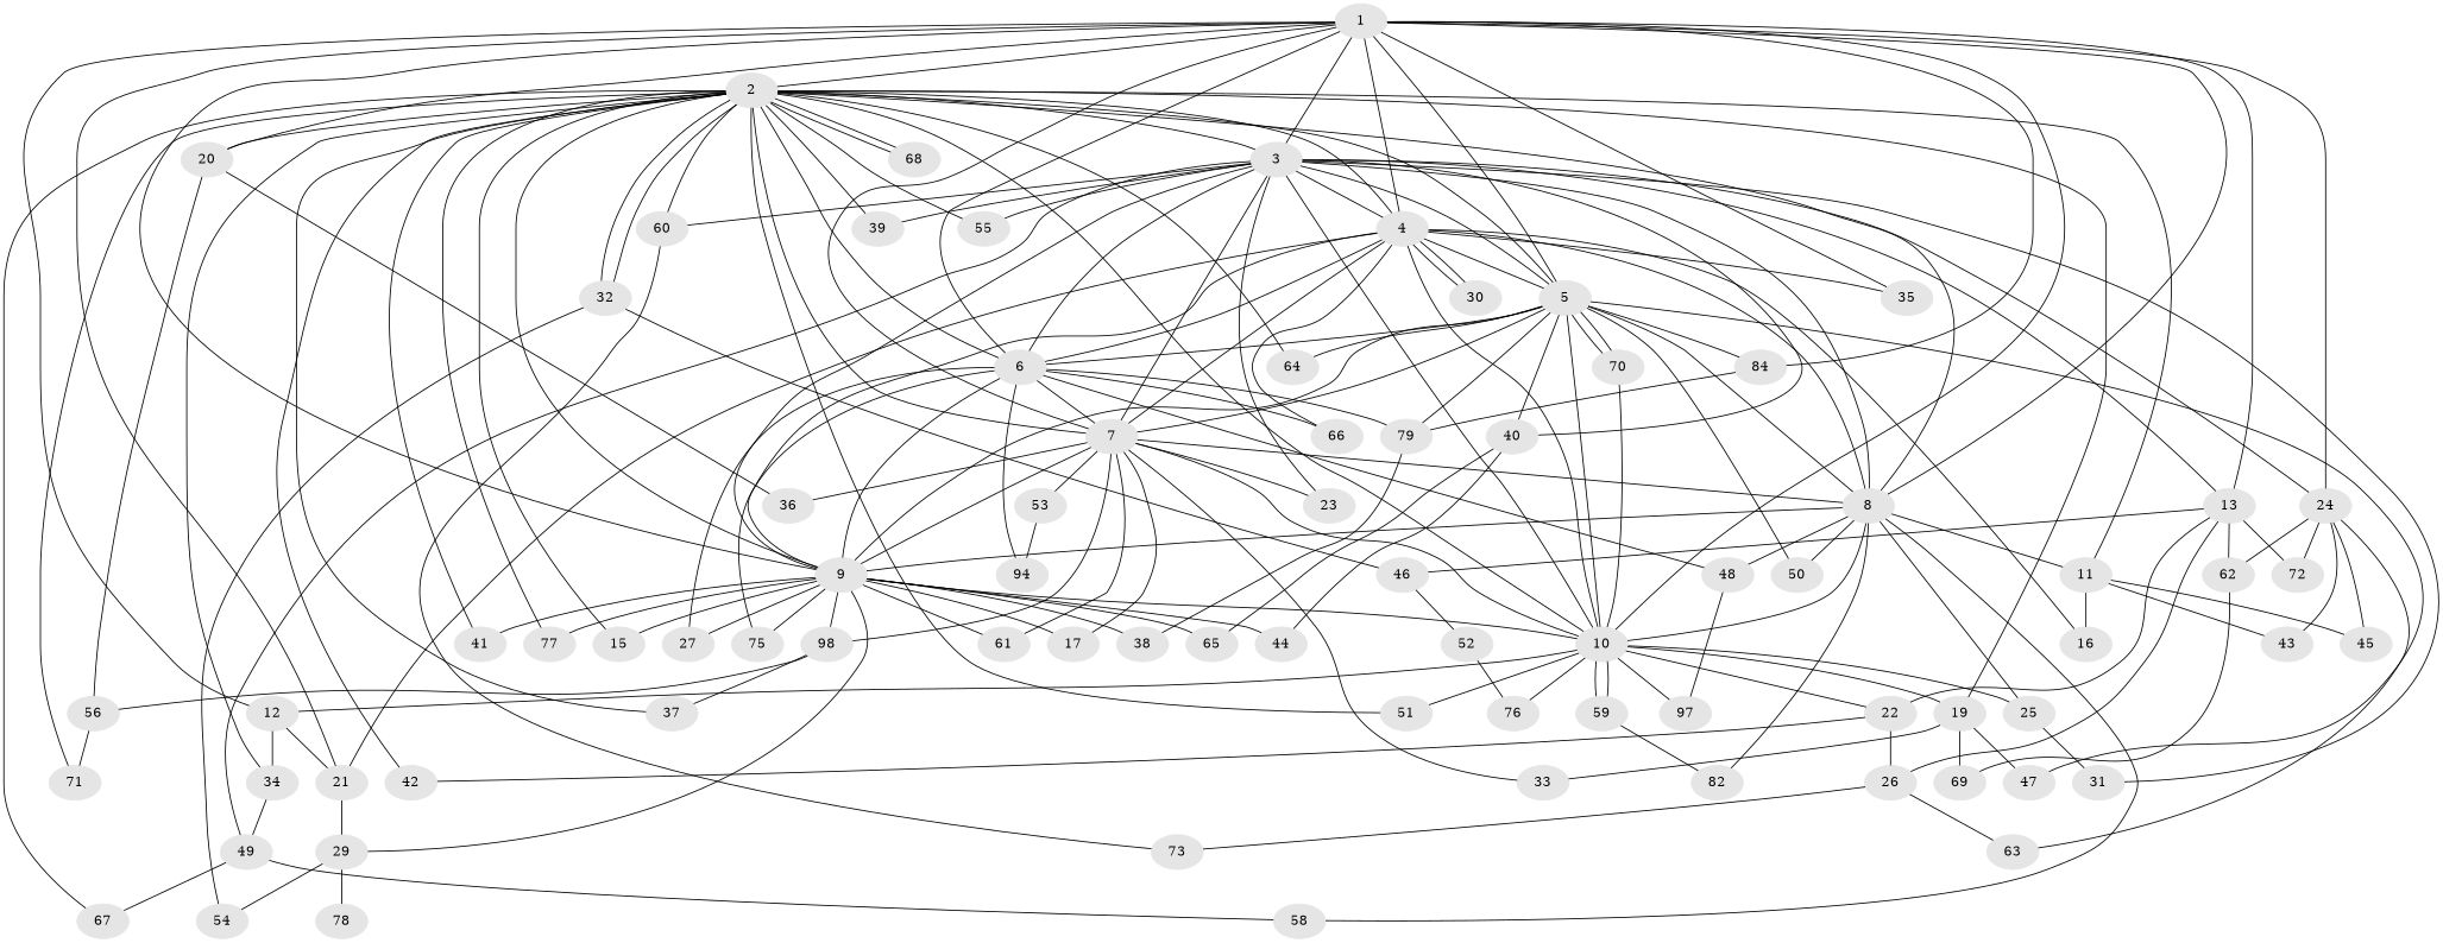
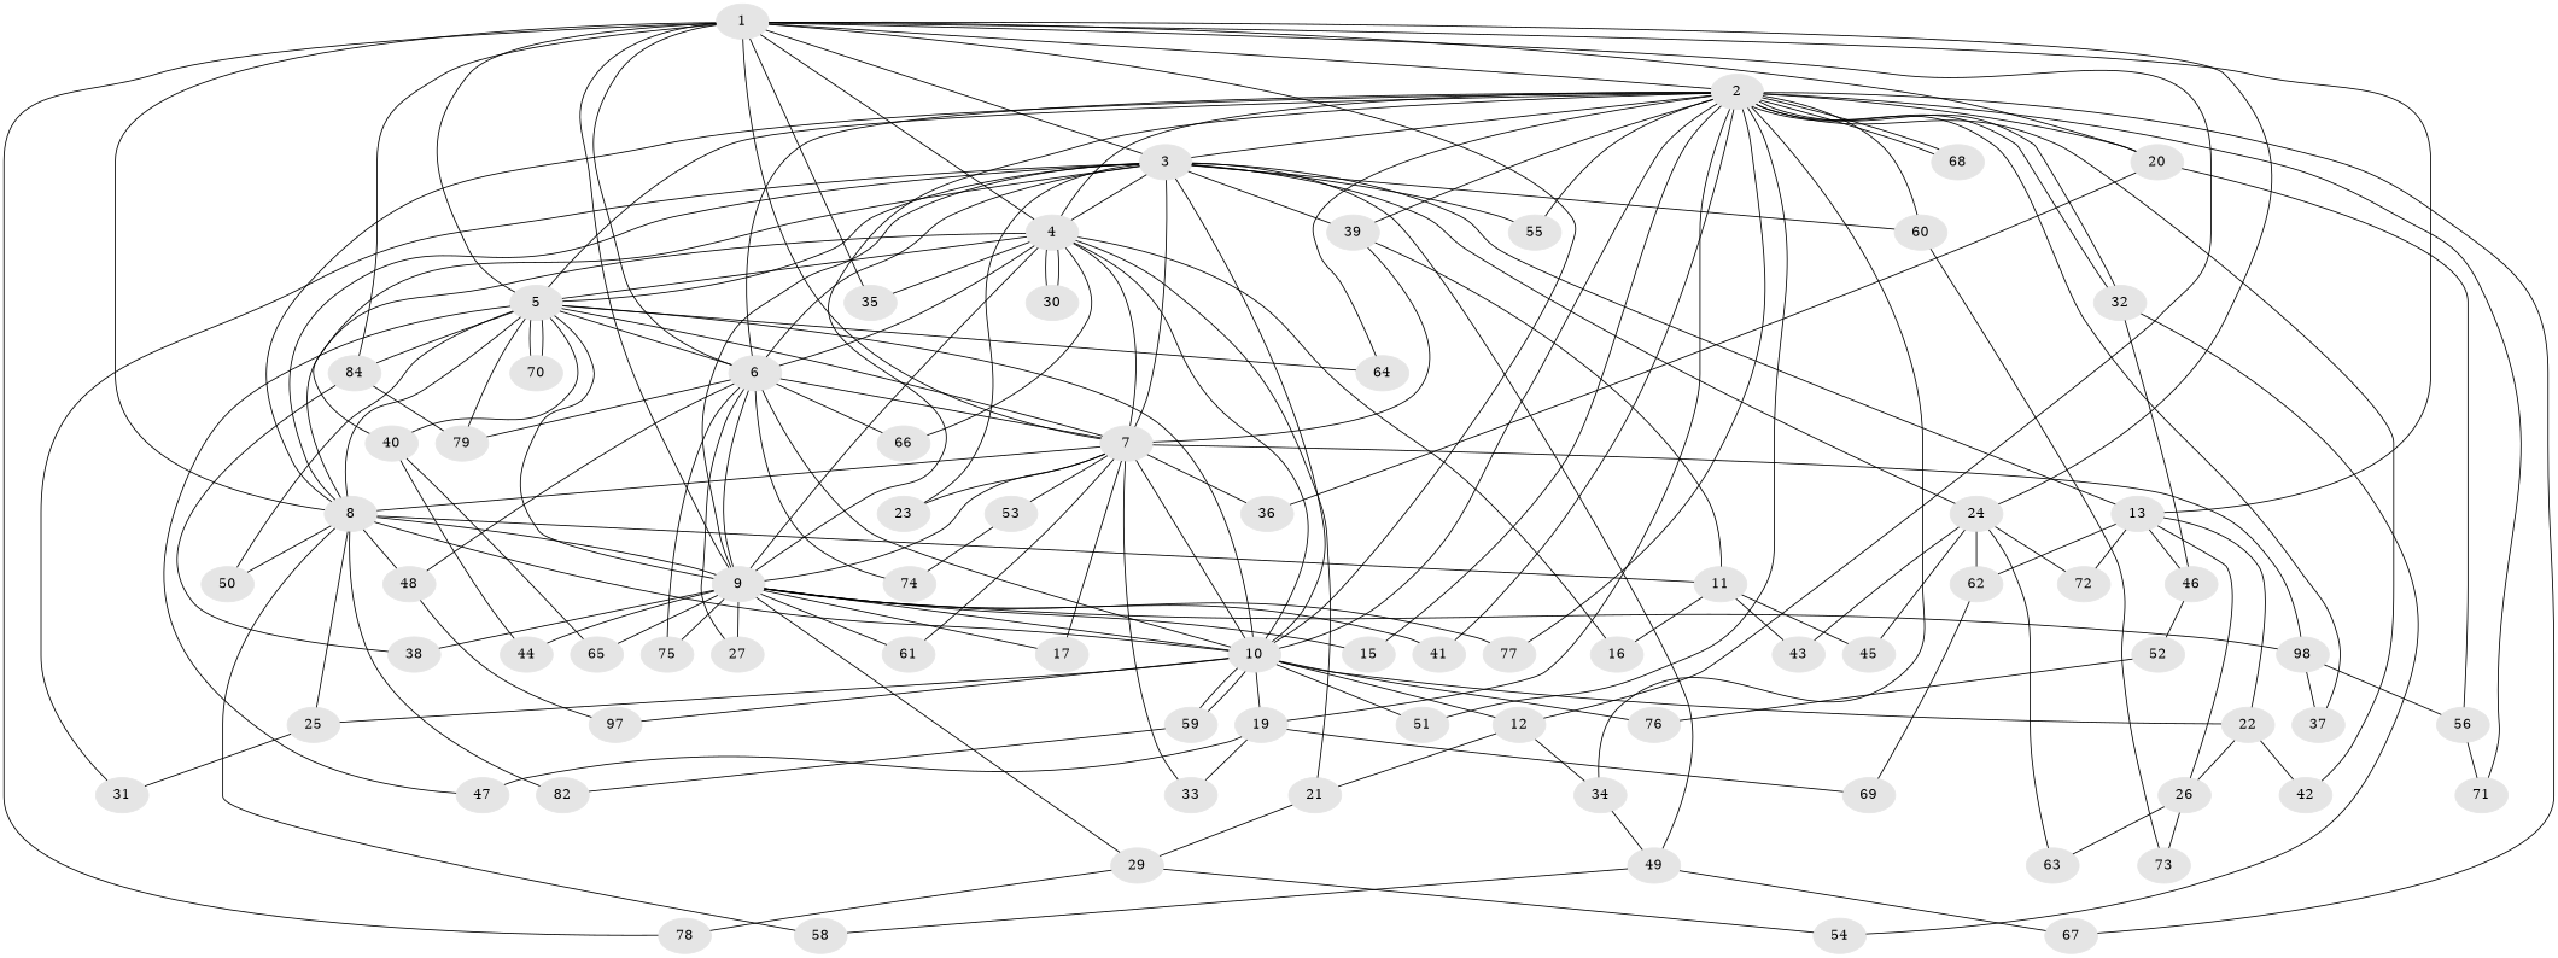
  graph {
    node [color=gray90 style=filled]
    1
    2
    3
    4
    5
    6
    7
    8
    9
    10
    12
    13
    n13 [label=84]
    20
    24
    35
    78
    11
    15
    19
    32
    34
    37
    39
    41
    42
    51
    55
    60
    64
    67
    68
    71
    77
    23
    31
    40
    49
    16
    21
    30
    66
    47
    50
    70
    79
    27
    48
-   74 [label=94]
+   74
    75
    17
    n52 [label=98]
    33
    36
    53
    61
    25
    58
    n59 [label=82]
    29
    38
    44
    65
    22
    n65 [label=97]
    59
    76
    26
    46
    62
    72
    56
    43
    45
    63
    69
    54
    73
    52
    1 -- 2
    1 -- 3
    1 -- 4
    1 -- 5
    1 -- 6
    1 -- 7
    1 -- 8
    1 -- 9
    1 -- 10
    1 -- 12
    1 -- 13
    1 -- n13
    1 -- 20
    1 -- 24
    1 -- 35
-   1 -- 21
+   1 -- 78
    2 -- 3
    2 -- 4
    2 -- 5
    2 -- 6
-   2 -- 7
+   39 -- 7
    2 -- 8
    2 -- 9
    2 -- 10
    2 -- 20
-   2 -- 11
+   39 -- 11
    2 -- 15
    2 -- 19
    2 -- 32
    2 -- 32
    2 -- 34
    2 -- 37
    2 -- 39
    2 -- 41
    2 -- 42
    2 -- 51
    2 -- 55
    2 -- 60
    2 -- 64
    2 -- 67
    2 -- 68
    2 -- 68
    2 -- 71
    2 -- 77
    3 -- 4
    3 -- 5
    3 -- 6
    3 -- 7
    3 -- 8
    3 -- 9
    3 -- 10
    3 -- 13
    3 -- 24
    3 -- 39
    3 -- 55
    3 -- 60
    3 -- 23
    3 -- 31
    3 -- 40
    3 -- 49
    4 -- 5
    4 -- 6
    4 -- 7
    4 -- 8
    4 -- 9
    4 -- 10
    4 -- 35
    4 -- 16
    4 -- 21
    4 -- 30
    4 -- 30
    4 -- 66
    5 -- 6
    5 -- 7
    5 -- 8
    5 -- 9
    5 -- 10
    5 -- n13
    5 -- 64
    5 -- 40
    5 -- 47
    5 -- 50
    5 -- 70
    5 -- 70
    5 -- 79
    6 -- 7
    6 -- 9
-   70 -- 10
+   6 -- 10
    6 -- 66
    6 -- 79
    6 -- 27
    6 -- 48
    6 -- 74
    6 -- 75
    7 -- 8
    7 -- 9
    7 -- 10
    7 -- 23
    7 -- 17
    7 -- n52
    7 -- 33
    7 -- 36
    7 -- 53
    7 -- 61
    8 -- 9
    8 -- 10
    8 -- 11
    8 -- 50
    8 -- 48
    8 -- 25
    8 -- 58
    8 -- n59
    9 -- 10
    9 -- 15
    9 -- 41
    9 -- 77
    9 -- 27
    9 -- 75
    9 -- 17
    9 -- n52
    9 -- 61
    9 -- 29
    9 -- 38
    9 -- 44
    9 -- 65
    10 -- 12
    10 -- 19
    10 -- 51
    10 -- 25
    10 -- 22
    10 -- n65
    10 -- 59
    10 -- 59
    10 -- 76
    12 -- 34
    12 -- 21
    13 -- 22
    13 -- 26
    13 -- 46
    13 -- 62
    13 -- 72
    n13 -- 79
-   79 -- 38
+   n13 -- 38
    20 -- 36
    20 -- 56
    24 -- 62
    24 -- 72
    24 -- 43
    24 -- 45
    24 -- 63
    11 -- 16
    11 -- 43
    11 -- 45
    19 -- 47
    19 -- 33
    19 -- 69
    32 -- 46
    32 -- 54
    34 -- 49
    60 -- 73
    40 -- 44
    40 -- 65
    49 -- 67
    49 -- 58
    21 -- 29
    48 -- n65
    n52 -- 37
    n52 -- 56
    53 -- 74
    25 -- 31
    29 -- 78
    29 -- 54
    22 -- 42
    22 -- 26
    59 -- n59
    26 -- 63
    26 -- 73
    46 -- 52
    62 -- 69
    56 -- 71
    52 -- 76
  }
